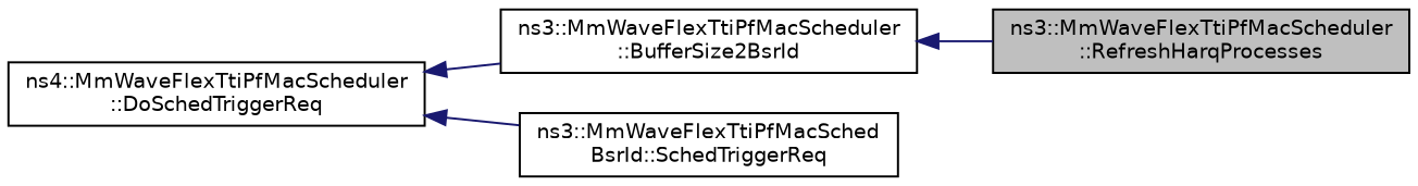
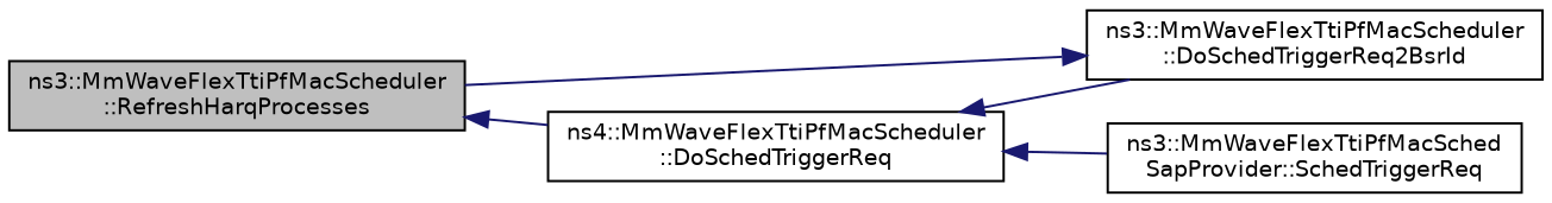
  digraph {
    rankdir=LR
    node [color=black fillcolor=white fontname=Helvetica fontsize=10 shape=record style=filled]
    edge [color=midnightblue dir=back fontname=Helvetica fontsize=10 labelfontname=Helvetica labelfontsize=10 style=solid]
    n1 [fillcolor=grey75 fontcolor=black height=0.2 label="ns3::MmWaveFlexTtiPfMacScheduler\l::RefreshHarqProcesses" width=0.4]
    n2 [height=0.2 label="ns4::MmWaveFlexTtiPfMacScheduler\l::DoSchedTriggerReq" width=0.4]
-   n3 [height=0.2 label="ns3::MmWaveFlexTtiPfMacScheduler\l::BufferSize2BsrId" width=0.4]
-   n4 [height=0.2 label="ns3::MmWaveFlexTtiPfMacSched\lBsrId::SchedTriggerReq" width=0.4]
+   n3 [height=0.2 label="ns3::MmWaveFlexTtiPfMacScheduler\l::DoSchedTriggerReq2BsrId" width=0.4]
+   n4 [height=0.2 label="ns3::MmWaveFlexTtiPfMacSched\lSapProvider::SchedTriggerReq" width=0.4]
+   n1 -> n2
    n2 -> n3
    n2 -> n4
    n3 -> n1
  }
